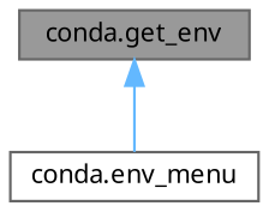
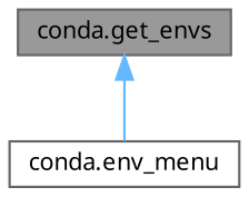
  digraph {
    rankdir=TB
    fontname="Noto Sans"
    node [fontname="Noto Sans" fontsize=10 shape=box style=filled]
-   n1 [color=gray40 fillcolor=grey60 fontcolor=black height=0.2 label="conda.get_env" width=0.4]
+   n1 [color=gray40 fillcolor=grey60 fontcolor=black height=0.2 label="conda.get_envs" width=0.4]
    n2 [color=grey40 fillcolor=white height=0.2 label="conda.env_menu" width=0.4]
    n1 -> n2 [color=steelblue1 dir=back fontname="Noto Sans" fontsize=10 labelfontname=Helvetica labelfontsize=10 style=solid]
  }
